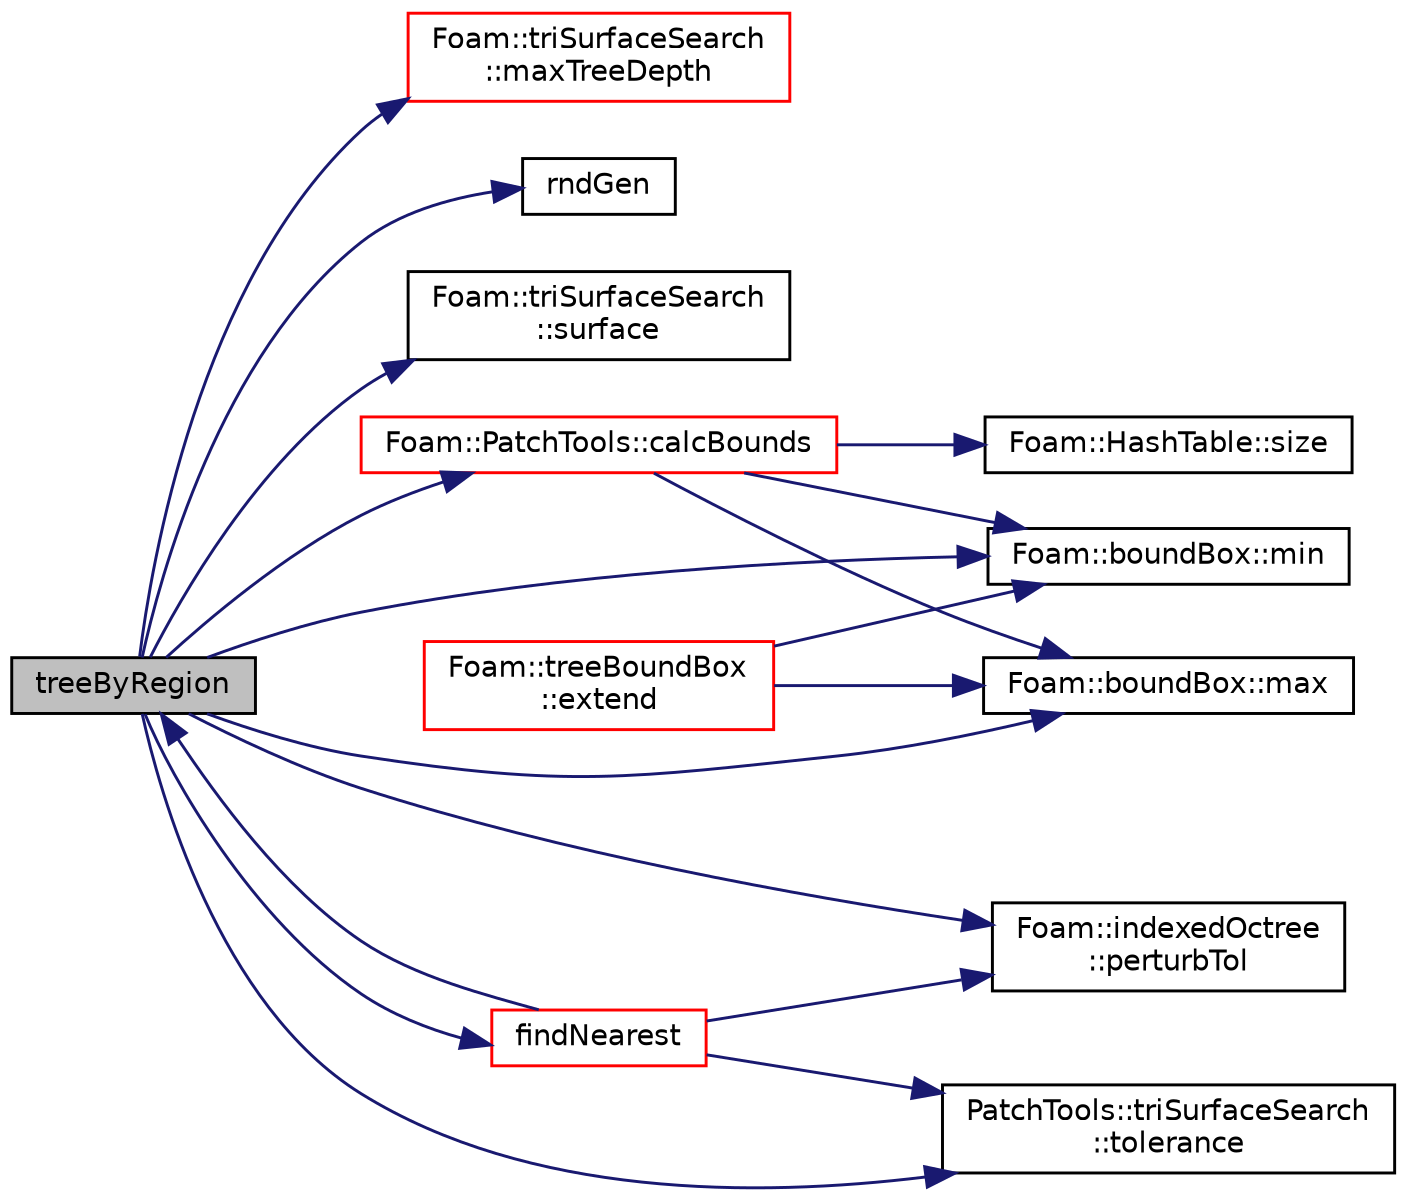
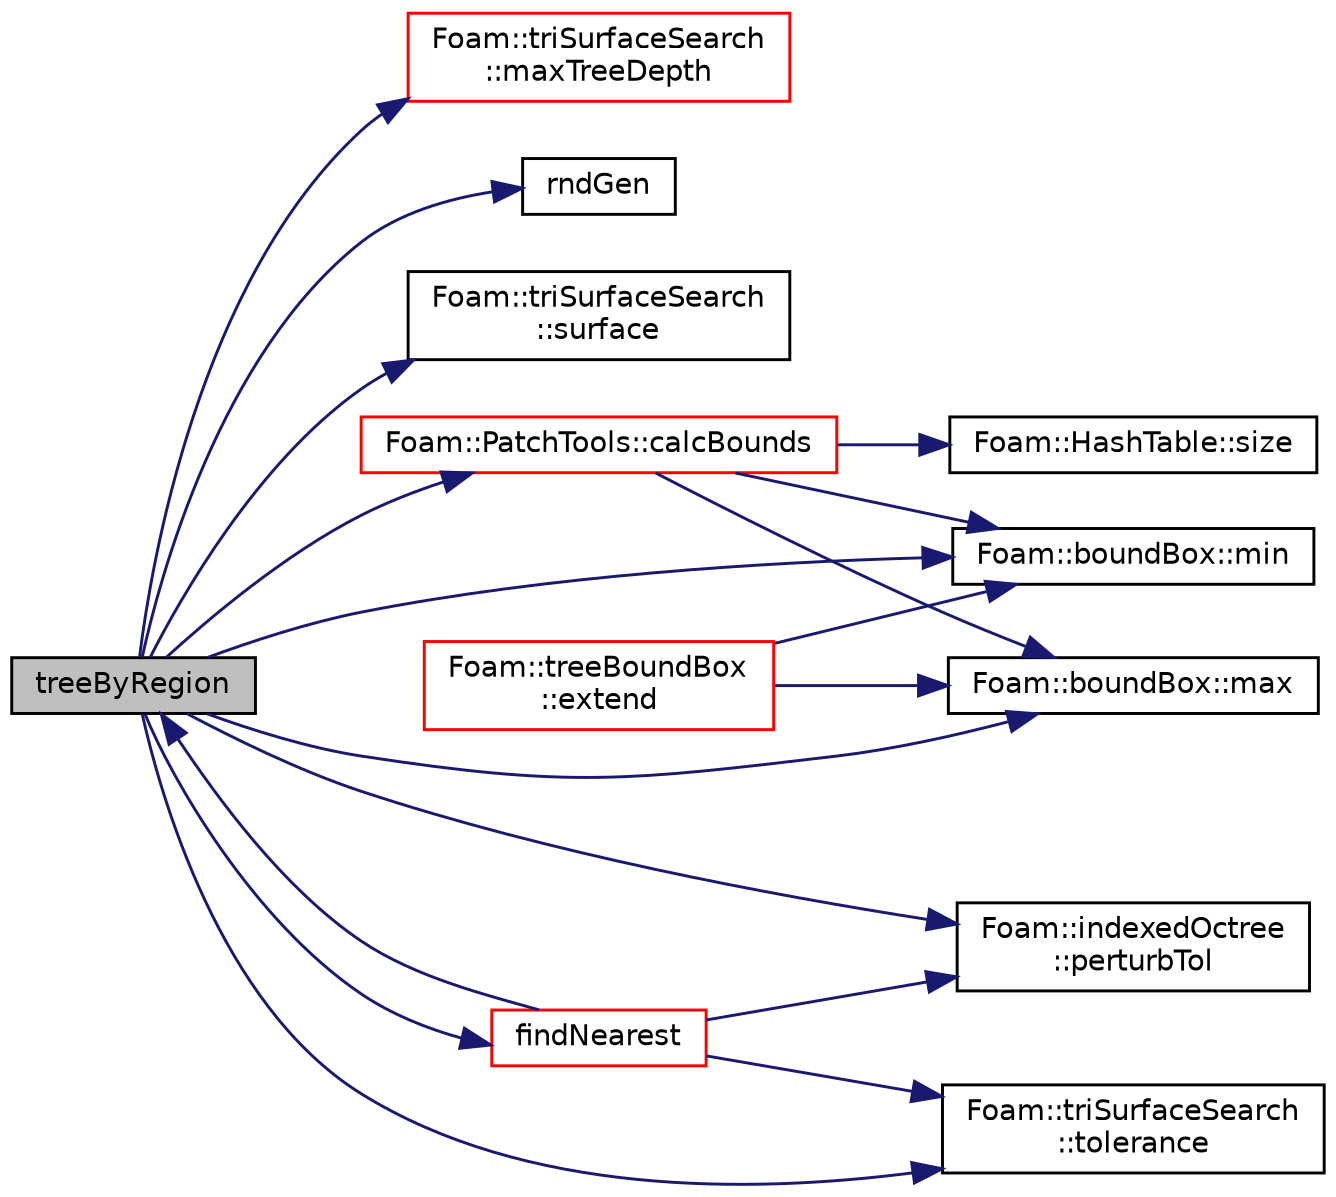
  digraph {
    rankdir=LR
    node [color=black fontname=Helvetica fontsize=10 shape=record]
    edge [color=midnightblue fontname=Helvetica fontsize=10 labelfontname=Helvetica labelfontsize=10 style=solid]
    n1 [fillcolor=grey75 fontcolor=black height=0.2 label=treeByRegion style=filled width=0.4]
    n2 [color=red height=0.2 label="Foam::PatchTools::calcBounds" width=0.4]
    n3 [height=0.2 label="Foam::boundBox::max" width=0.4]
    n4 [height=0.2 label="Foam::boundBox::min" width=0.4]
    n5 [color=red height=0.2 label=findNearest width=0.4]
    n6 [height=0.2 label="Foam::indexedOctree\l::perturbTol" width=0.4]
-   n7 [height=0.2 label="PatchTools::triSurfaceSearch\l::tolerance" width=0.4]
+   n7 [height=0.2 label="Foam::triSurfaceSearch\l::tolerance" width=0.4]
    n8 [color=red height=0.2 label="Foam::triSurfaceSearch\l::maxTreeDepth" width=0.4]
    n9 [height=0.2 label=rndGen width=0.4]
    n10 [height=0.2 label="Foam::triSurfaceSearch\l::surface" width=0.4]
    n11 [height=0.2 label="Foam::HashTable::size" width=0.4]
    n12 [color=red height=0.2 label="Foam::treeBoundBox\l::extend" width=0.4]
    n1 -> n2
    n1 -> n3
    n1 -> n4
    n1 -> n5
    n1 -> n6
    n1 -> n7
    n1 -> n8
    n1 -> n9
    n1 -> n10
    n2 -> n3
    n2 -> n4
    n2 -> n11
    n5 -> n1
    n5 -> n6
    n5 -> n7
    n12 -> n3
    n12 -> n4
  }
